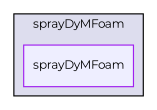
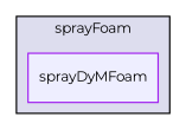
  digraph {
    compound=true
    fontname=Montserrat
    n1 [fillcolor="#eeeeff" fontname=Montserrat fontsize=10 label=sprayDyMFoam pencolor=black shape=box style=filled color=purple]
    subgraph cluster_1 {
      bgcolor="#ddddee"
      fontsize=10
-     label=sprayDyMFoam
+     label=sprayFoam
      pencolor=black
      n1
    }
  }
